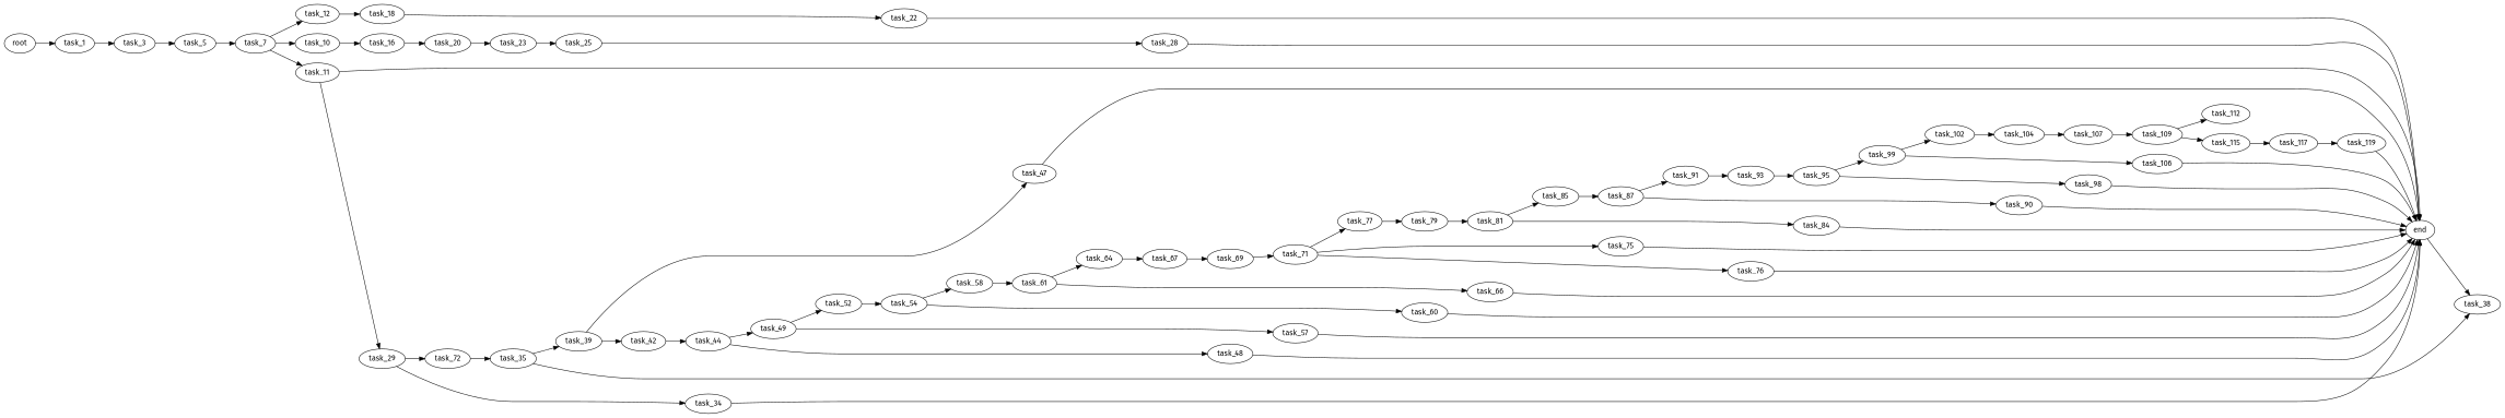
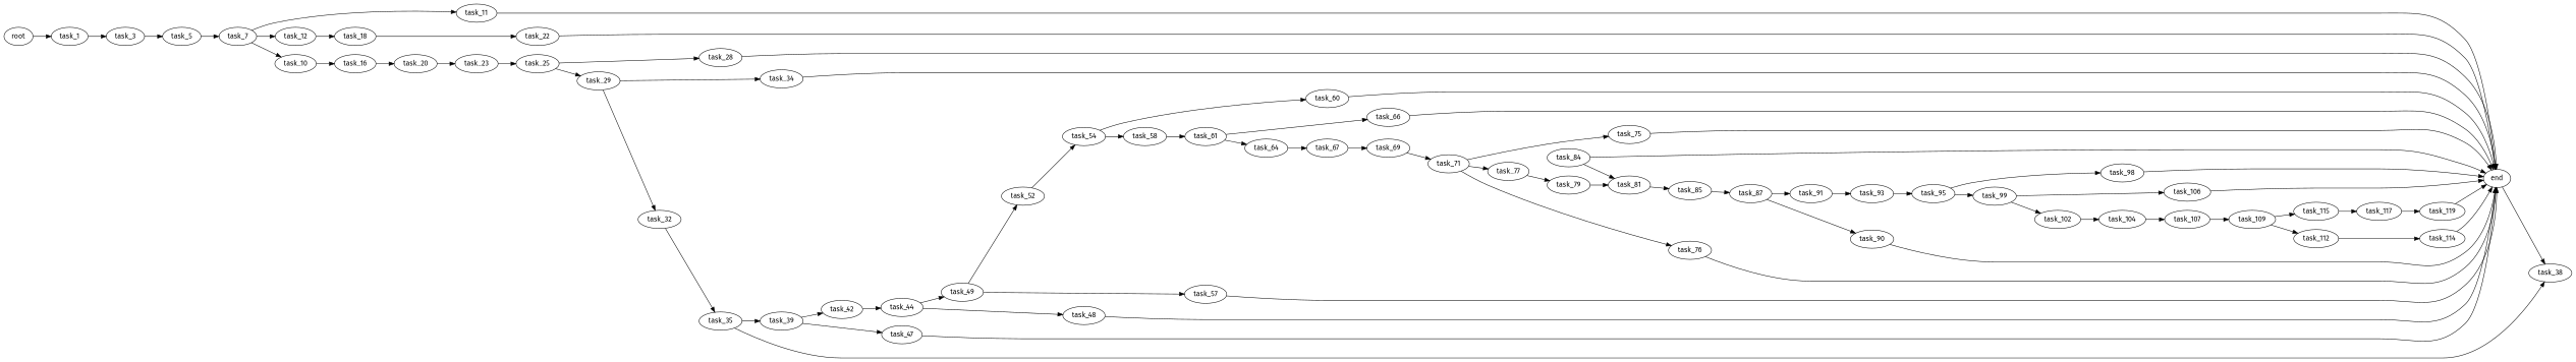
  digraph {
    fontname="Fira Sans"
    rankdir=LR
    node [fontname="Fira Sans"]
    edge [fontname="Fira Sans"]
    root
    task_1
    task_3
    task_5
    task_7
    task_11
    task_12
    n8 [label=task_10]
    end
    task_18
    task_16
    task_38
    task_22
    task_20
    task_23
    task_25
    task_28
    task_29
-   task_32 [label=task_72]
+   task_32
    task_34
    task_35
    task_39
    task_42
    task_47
    task_44
    task_48
    task_49
    task_52
    task_57
    task_54
    task_58
    task_60
    task_61
    task_64
    task_66
    task_67
    task_69
    task_71
    task_75
    task_76
    task_77
    task_79
    task_81
    task_84
    task_85
    task_87
    task_90
    task_91
    task_93
    task_95
    task_98
    task_99
    task_102
    task_106
    task_104
    task_107
    task_109
    task_112
    task_115
+   task_114
    task_117
    task_119
    root -> task_1
    task_1 -> task_3
    task_3 -> task_5
    task_5 -> task_7
    task_7 -> task_11
    task_7 -> task_12
    task_7 -> n8
    task_11 -> end
    task_12 -> task_18
    n8 -> task_16
    end -> task_38
    task_18 -> task_22
    task_16 -> task_20
    task_22 -> end
    task_20 -> task_23
    task_23 -> task_25
    task_25 -> task_28
-   task_11 -> task_29
+   task_25 -> task_29
    task_28 -> end
    task_29 -> task_32
    task_29 -> task_34
    task_32 -> task_35
    task_34 -> end
    task_35 -> task_38
    task_35 -> task_39
    task_39 -> task_42
    task_39 -> task_47
    task_42 -> task_44
    task_47 -> end
    task_44 -> task_48
    task_44 -> task_49
    task_48 -> end
    task_49 -> task_52
    task_49 -> task_57
    task_52 -> task_54
    task_57 -> end
    task_54 -> task_58
    task_54 -> task_60
    task_58 -> task_61
    task_60 -> end
    task_61 -> task_64
    task_61 -> task_66
    task_64 -> task_67
    task_66 -> end
    task_67 -> task_69
    task_69 -> task_71
    task_71 -> task_75
    task_71 -> task_76
    task_71 -> task_77
    task_75 -> end
    task_76 -> end
    task_77 -> task_79
    task_79 -> task_81
-   task_81 -> task_84
+   task_84 -> task_81
    task_81 -> task_85
    task_84 -> end
    task_85 -> task_87
    task_87 -> task_90
    task_87 -> task_91
    task_90 -> end
    task_91 -> task_93
    task_93 -> task_95
    task_95 -> task_98
    task_95 -> task_99
    task_98 -> end
    task_99 -> task_102
    task_99 -> task_106
    task_102 -> task_104
    task_106 -> end
    task_104 -> task_107
    task_107 -> task_109
    task_109 -> task_112
    task_109 -> task_115
+   task_112 -> task_114
    task_115 -> task_117
+   task_114 -> end
    task_117 -> task_119
    task_119 -> end
  }
